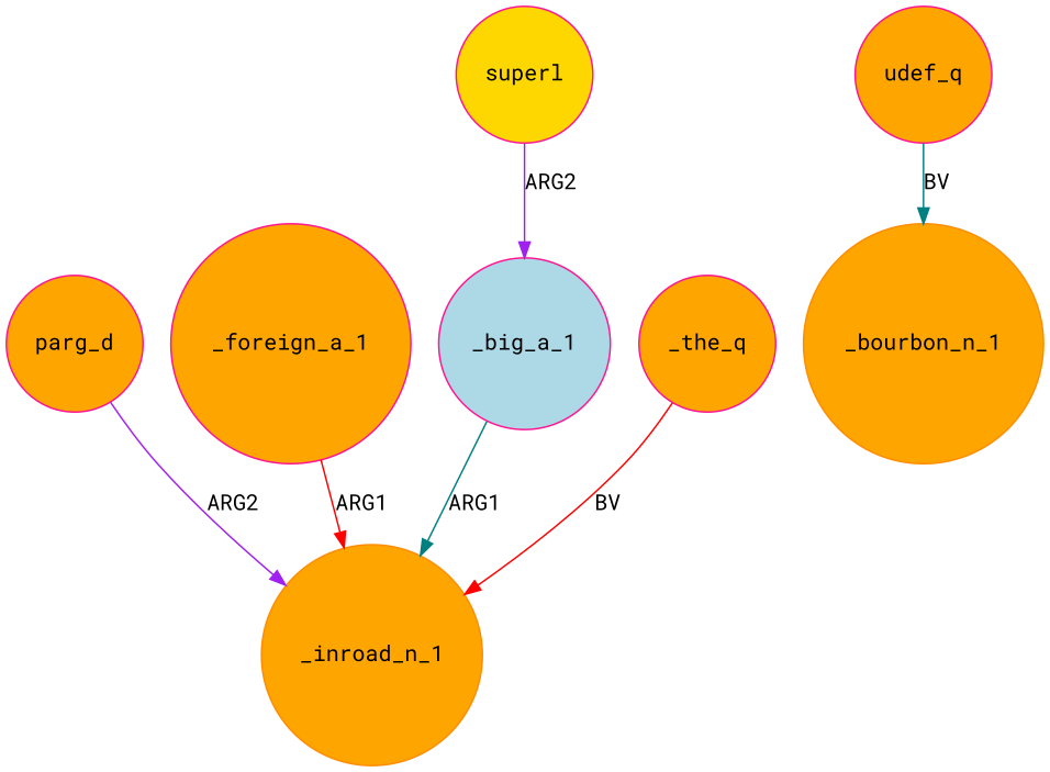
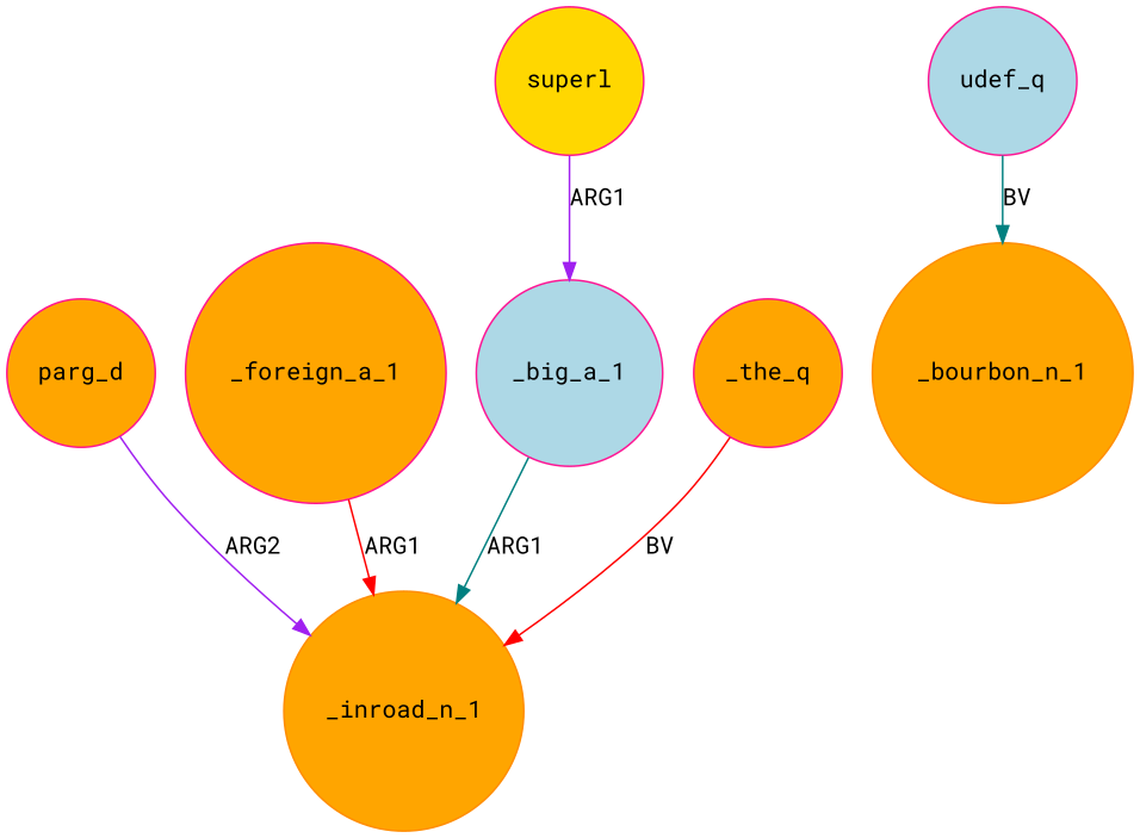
  digraph {
    fontname="Roboto Mono"
    node [color=deeppink fillcolor=orange fontname="Roboto Mono" shape=circle style=filled]
    edge [color=purple fontname="Roboto Mono"]
    _inroad_n_1 [color=darkorange]
    parg_d
    _bourbon_n_1 [color=darkorange]
    _foreign_a_1
    _big_a_1 [fillcolor=lightblue]
    superl [fillcolor=gold]
-   udef_q
+   udef_q [fillcolor=lightblue]
    _the_q
    parg_d -> _inroad_n_1 [label=ARG2]
    _foreign_a_1 -> _inroad_n_1 [color=red label=ARG1]
    _big_a_1 -> _inroad_n_1 [color=teal label=ARG1]
-   superl -> _big_a_1 [label=ARG2]
+   superl -> _big_a_1 [label=ARG1]
    udef_q -> _bourbon_n_1 [color=teal label=BV]
    _the_q -> _inroad_n_1 [color=red label=BV]
  }
